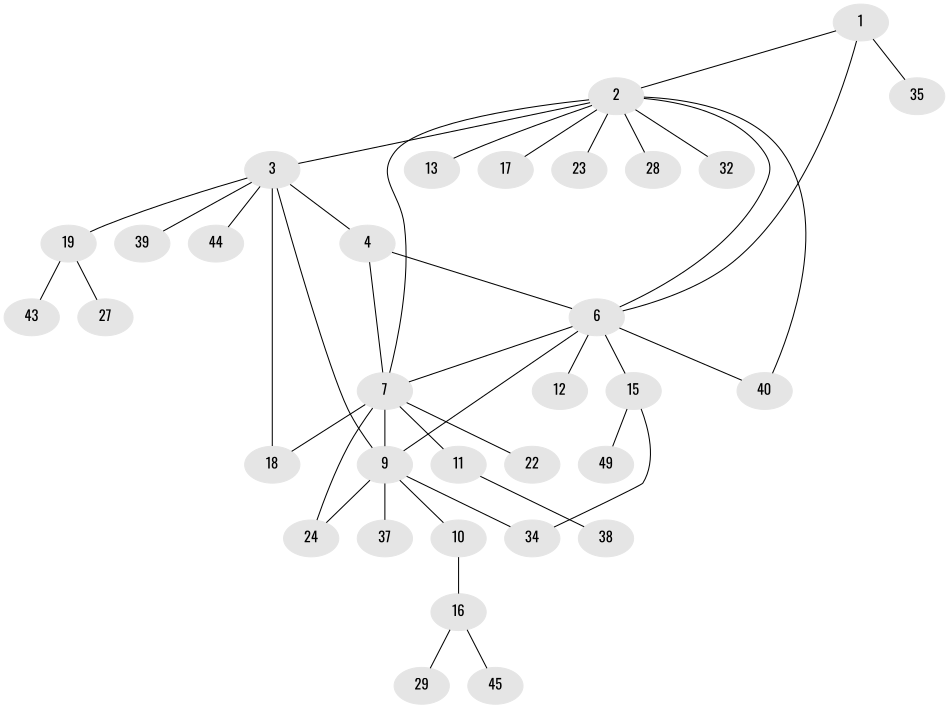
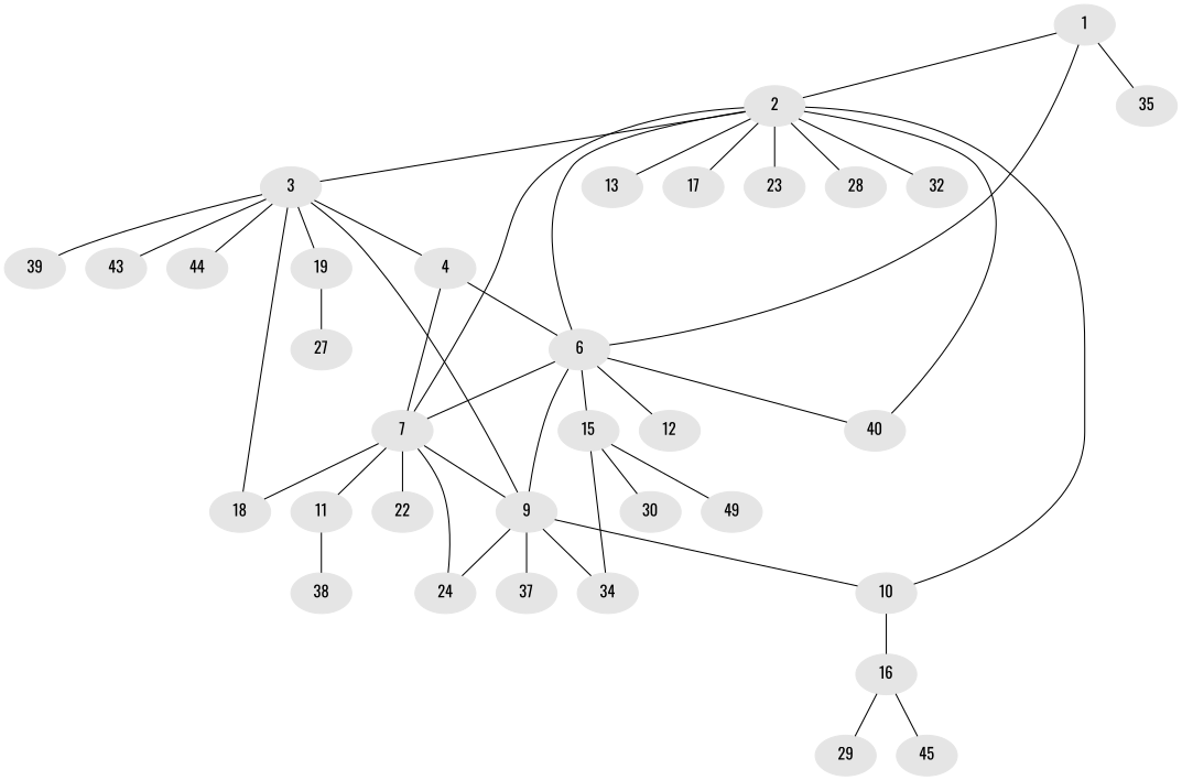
  graph {
    fontname=Oswald
    node [color=gray90 fontname=Oswald style=filled]
    edge [fontname=Oswald]
    1 [super="+25"]
    2 [super="+46"]
    6 [super="+33"]
    35
    3 [super="+14"]
    7 [super="+8"]
    10
    13
    17
    23
    28
    32
    40
    9 [super="+42"]
    12
    15 [super="+31"]
    4 [super="+5"]
    18 [super="+21"]
    19 [super="+20"]
    39 [super="+48"]
    43
    44
    11
    22
    24 [super="+50"]
    16 [super="+26"]
    34 [super="+36"]
    37
    27
+   30
    49
    38 [super="+41"]
    29
    45
    1 -- 2
    1 -- 6
    1 -- 35
    2 -- 6
    2 -- 3
    2 -- 7
+   2 -- 10
    2 -- 13
    2 -- 17
    2 -- 23
    2 -- 28
    2 -- 32
    2 -- 40
    6 -- 7
    6 -- 40
    6 -- 9
    6 -- 12
    6 -- 15
    3 -- 9
    3 -- 4
    3 -- 18
    3 -- 19
    3 -- 39
-   19 -- 43
+   3 -- 43
    3 -- 44
    7 -- 9
    7 -- 18
    7 -- 11
    7 -- 22
    7 -- 24
    10 -- 16
    9 -- 10
    9 -- 24
    9 -- 34
    9 -- 37
    15 -- 34
+   15 -- 30
    15 -- 49
    4 -- 6
    4 -- 7
    19 -- 27
    11 -- 38
    16 -- 29
    16 -- 45
  }
